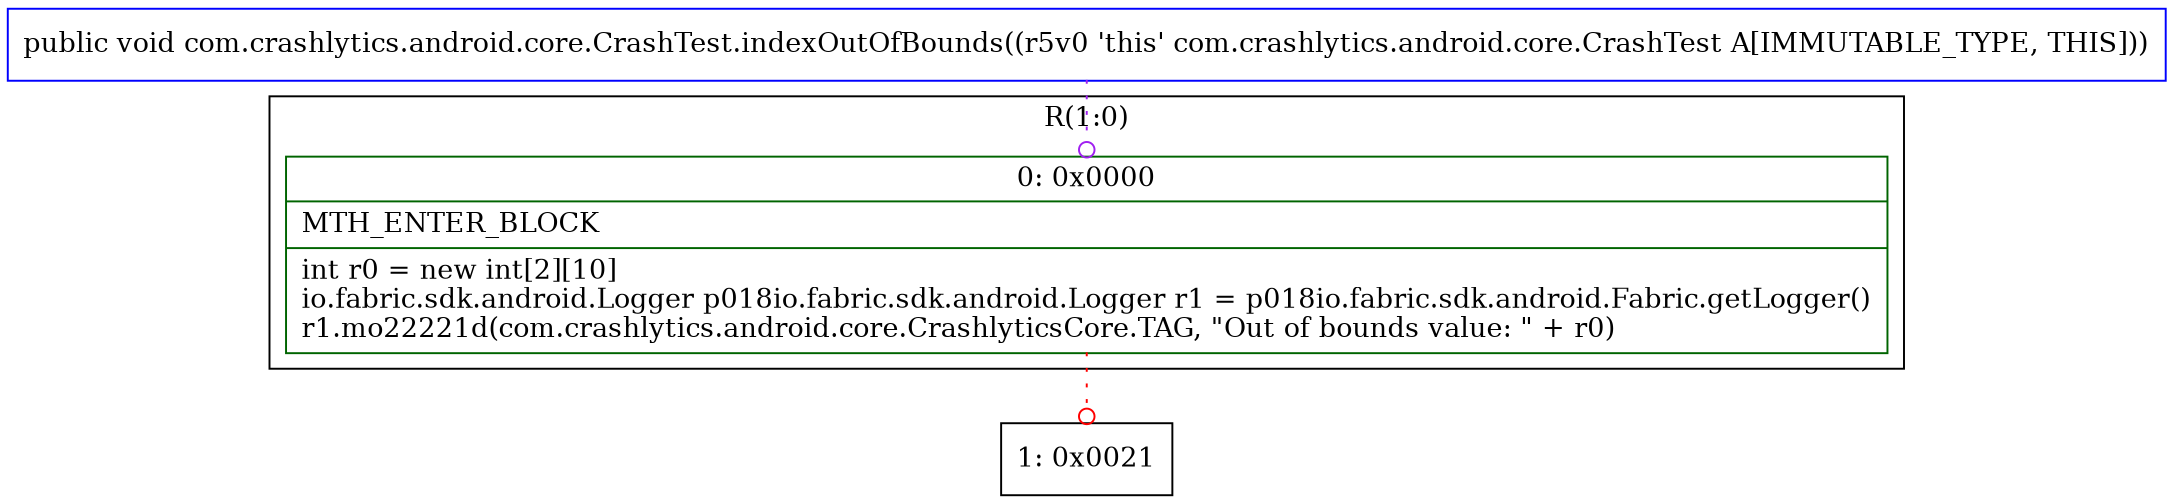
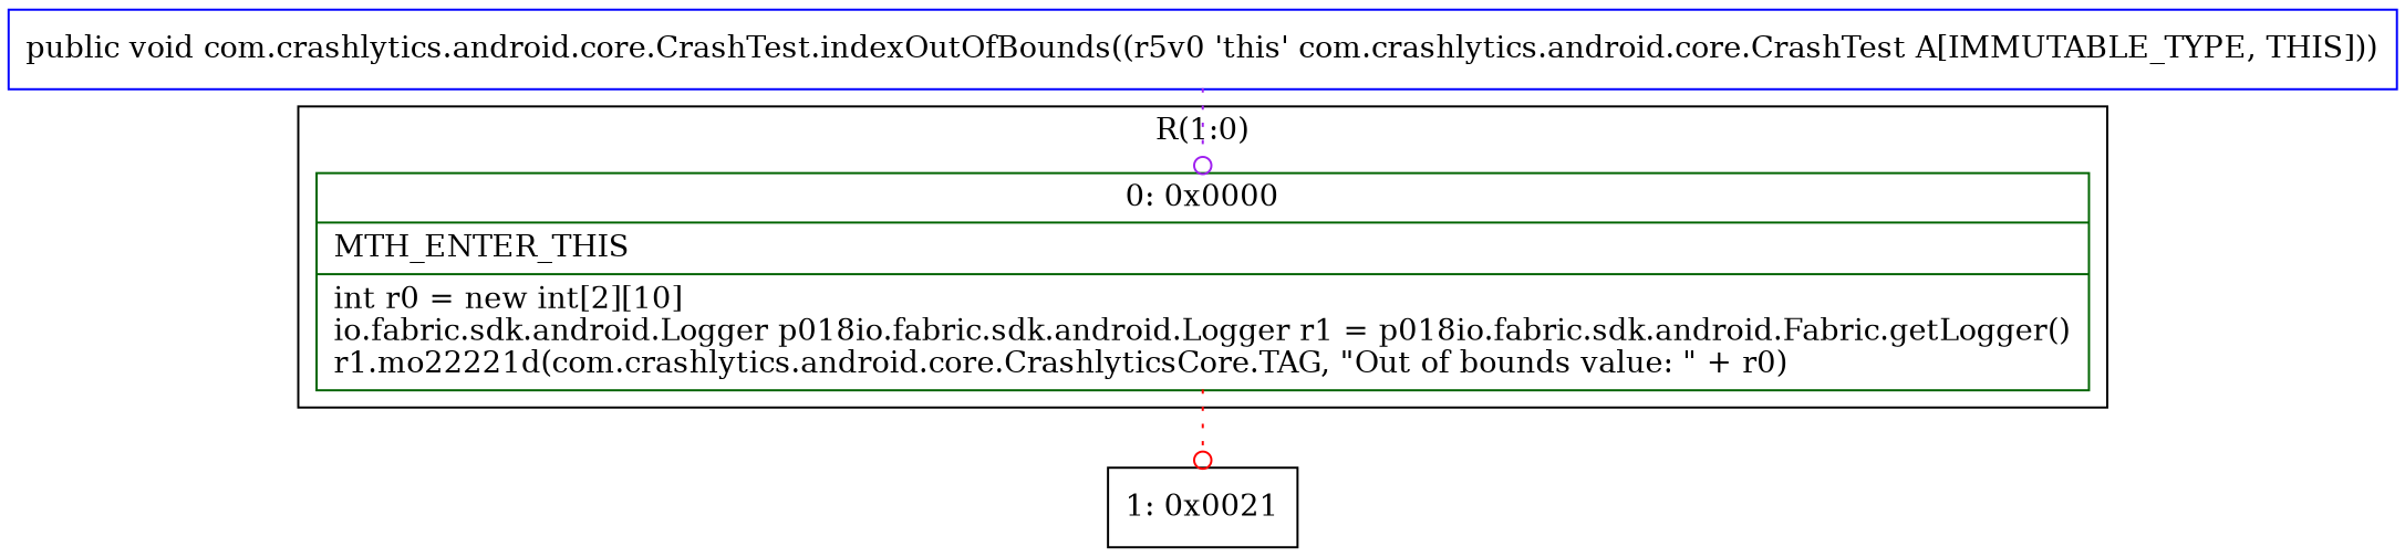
  digraph {
    node [shape=record]
    edge [style=dotted arrowhead=odot]
-   n1 [color=darkgreen label="{0\:\ 0x0000|MTH_ENTER_BLOCK\l|int r0 = new int[2][10]\lio.fabric.sdk.android.Logger p018io.fabric.sdk.android.Logger r1 = p018io.fabric.sdk.android.Fabric.getLogger()\lr1.mo22221d(com.crashlytics.android.core.CrashlyticsCore.TAG, \"Out of bounds value: \" + r0)\l}"]
+   n1 [color=darkgreen label="{0\:\ 0x0000|MTH_ENTER_THIS\l|int r0 = new int[2][10]\lio.fabric.sdk.android.Logger p018io.fabric.sdk.android.Logger r1 = p018io.fabric.sdk.android.Fabric.getLogger()\lr1.mo22221d(com.crashlytics.android.core.CrashlyticsCore.TAG, \"Out of bounds value: \" + r0)\l}"]
    n2 [color=black label="{1\:\ 0x0021}"]
    n3 [label="{public void com.crashlytics.android.core.CrashTest.indexOutOfBounds((r5v0 'this' com.crashlytics.android.core.CrashTest A[IMMUTABLE_TYPE, THIS])) }" color=blue]
    subgraph cluster_1 {
      label="R(1:0)"
      n1
    }
    n1 -> n2 [color=red]
    n3 -> n1 [color=purple]
  }
